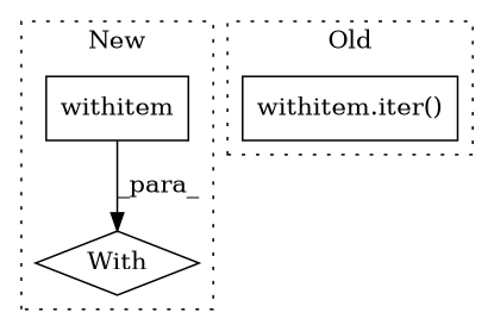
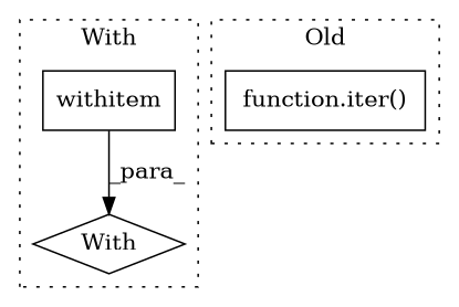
  digraph {
    node [shape=box]
    n1 [a=49 l=16 label=withitem s=827]
    n2 [a=39 l="5,24" label=With s="822,843" shape=diamond]
-   n3 [a=75 l="5,1" label="withitem.iter()" s="830,851"]
+   n3 [a=75 l="5,1" label="function.iter()" s="830,851"]
    subgraph cluster_1 {
-     label=New
+     label=With
      style=dotted
      n1
      n2
    }
    subgraph cluster_2 {
      label=Old
      style=dotted
      n3
    }
    n1 -> n2 [label=_para_]
  }
